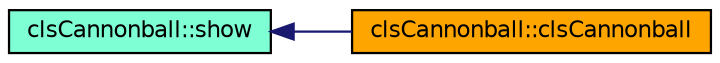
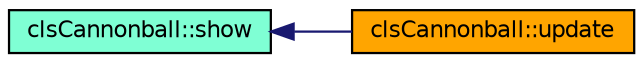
  digraph {
    rankdir=LR
    node [color=black fontname=Helvetica fontsize=10 shape=record style=filled]
    n1 [fillcolor=aquamarine fontcolor=black height=0.2 label="clsCannonball::show" width=0.4]
-   n2 [fillcolor=orange height=0.2 label="clsCannonball::clsCannonball" width=0.4]
+   n2 [fillcolor=orange height=0.2 label="clsCannonball::update" width=0.4]
    n1 -> n2 [color=midnightblue dir=back fontname=Helvetica fontsize=10 labelfontname=Helvetica labelfontsize=10 style=solid]
  }
